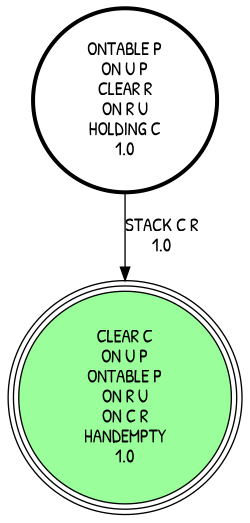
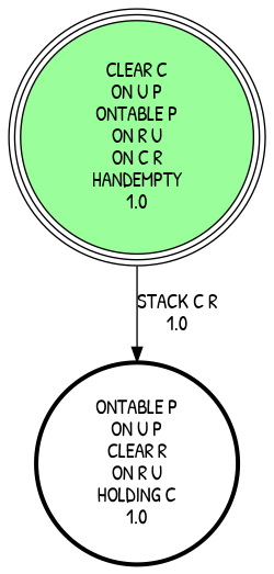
  digraph {
    fontname="Patrick Hand"
    node [shape=circle fontname="Patrick Hand"]
    "ONTABLE P\nON U P\nCLEAR R\nON R U\nHOLDING C\n1.0\n" [penwidth=3]
    "CLEAR C\nON U P\nONTABLE P\nON R U\nON C R\nHANDEMPTY\n1.0\n" [fillcolor=palegreen1 peripheries=3 style=filled]
-   "ONTABLE P\nON U P\nCLEAR R\nON R U\nHOLDING C\n1.0\n" -> "CLEAR C\nON U P\nONTABLE P\nON R U\nON C R\nHANDEMPTY\n1.0\n" [label="STACK C R\n1.0\n" fontname="Patrick Hand"]
+   "CLEAR C\nON U P\nONTABLE P\nON R U\nON C R\nHANDEMPTY\n1.0\n" -> "ONTABLE P\nON U P\nCLEAR R\nON R U\nHOLDING C\n1.0\n" [label="STACK C R\n1.0\n" fontname="Patrick Hand"]
  }
